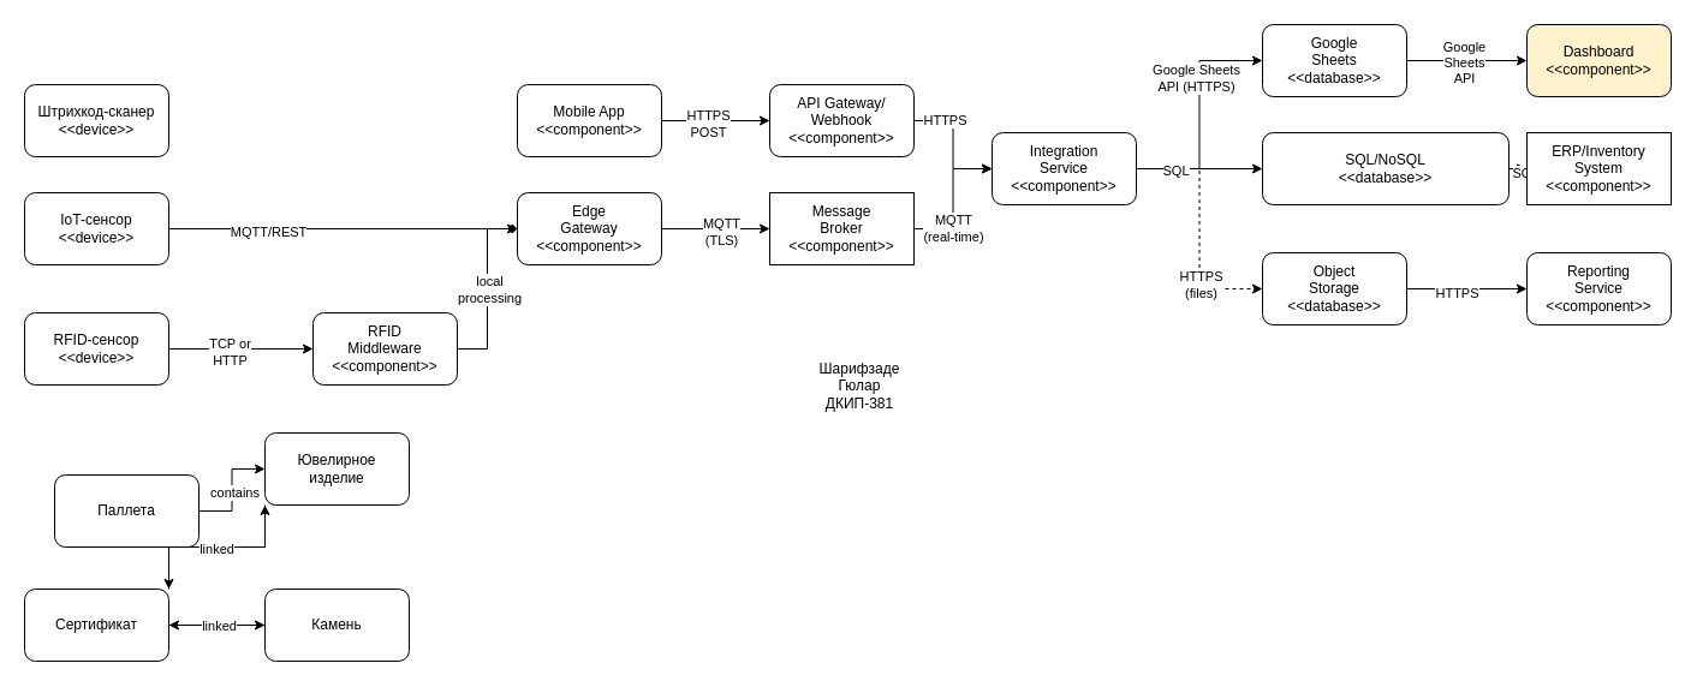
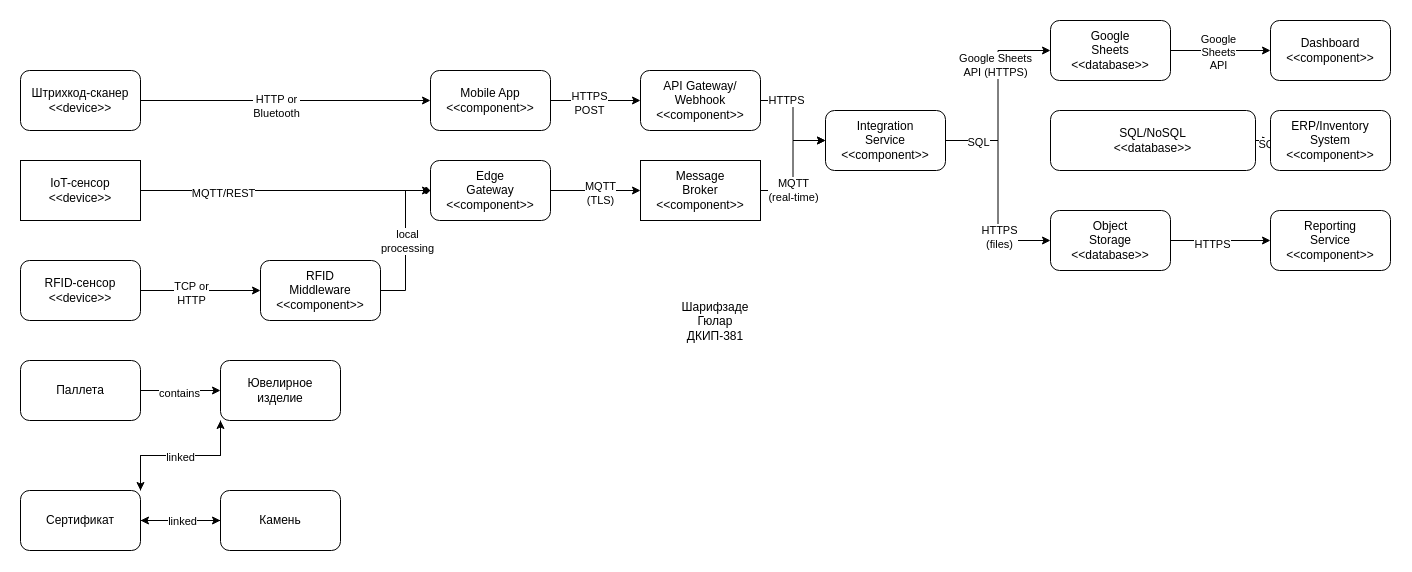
  <mxCell id="0" />
  <mxCell id="1" parent="0" />
  <mxCell id="2" value="" style="edgeStyle=orthogonalEdgeStyle;rounded=0;orthogonalLoop=1;jettySize=auto;html=1;" edge="1" parent="1" source="4" target="7"><mxGeometry relative="1" as="geometry" /></mxCell>
  <mxCell id="3" style="edgeStyle=orthogonalEdgeStyle;rounded=0;orthogonalLoop=1;jettySize=auto;html=1;exitX=1;exitY=0;exitDx=0;exitDy=0;entryX=0;entryY=1;entryDx=0;entryDy=0;" edge="1" parent="1" source="4" target="56"><mxGeometry relative="1" as="geometry" /></mxCell>
  <mxCell id="4" value="Сертификат" style="rounded=1;whiteSpace=wrap;html=1;" vertex="1" parent="1"><mxGeometry x="20" y="490" width="120" height="60" as="geometry" /></mxCell>
  <mxCell id="5" value="" style="edgeStyle=orthogonalEdgeStyle;rounded=0;orthogonalLoop=1;jettySize=auto;html=1;" edge="1" parent="1" source="7" target="4"><mxGeometry relative="1" as="geometry" /></mxCell>
  <mxCell id="6" value="linked" style="edgeLabel;html=1;align=center;verticalAlign=middle;resizable=0;points=[];" vertex="1" connectable="0" parent="5"><mxGeometry x="-0.035" relative="1" as="geometry"><mxPoint as="offset" /></mxGeometry></mxCell>
  <mxCell id="7" value="Камень" style="rounded=1;whiteSpace=wrap;html=1;" vertex="1" parent="1"><mxGeometry x="220" y="490" width="120" height="60" as="geometry" /></mxCell>
+ <mxCell id="8" style="edgeStyle=orthogonalEdgeStyle;rounded=0;orthogonalLoop=1;jettySize=auto;html=1;exitX=1;exitY=0.5;exitDx=0;exitDy=0;entryX=0;entryY=0.5;entryDx=0;entryDy=0;" edge="1" parent="1" source="10" target="19"><mxGeometry relative="1" as="geometry" /></mxCell>
+ <mxCell id="9" value="HTTP or&lt;div&gt;Bluetooth&lt;/div&gt;" style="edgeLabel;html=1;align=center;verticalAlign=middle;resizable=0;points=[];" vertex="1" connectable="0" parent="8"><mxGeometry x="-0.067" y="-5" relative="1" as="geometry"><mxPoint as="offset" /></mxGeometry></mxCell>
  <mxCell id="10" value="Штрихкод-сканер&lt;div&gt;&amp;lt;&amp;lt;device&amp;gt;&amp;gt;&lt;/div&gt;" style="rounded=1;whiteSpace=wrap;html=1;" vertex="1" parent="1"><mxGeometry x="20" y="70" width="120" height="60" as="geometry" /></mxCell>
  <mxCell id="11" style="edgeStyle=orthogonalEdgeStyle;rounded=0;orthogonalLoop=1;jettySize=auto;html=1;exitX=1;exitY=0.5;exitDx=0;exitDy=0;endArrow=diamond;" edge="1" parent="1" source="13" target="25"><mxGeometry relative="1" as="geometry" /></mxCell>
  <mxCell id="12" value="MQTT/REST" style="edgeLabel;html=1;align=center;verticalAlign=middle;resizable=0;points=[];" vertex="1" connectable="0" parent="11"><mxGeometry x="-0.436" y="-2" relative="1" as="geometry"><mxPoint as="offset" /></mxGeometry></mxCell>
- <mxCell id="13" value="IoT-сенсор&lt;div&gt;&amp;lt;&amp;lt;device&amp;gt;&amp;gt;&lt;/div&gt;" style="rounded=1;whiteSpace=wrap;html=1;" vertex="1" parent="1"><mxGeometry x="20" y="160" width="120" height="60" as="geometry" /></mxCell>
+ <mxCell id="13" value="IoT-сенсор&lt;div&gt;&amp;lt;&amp;lt;device&amp;gt;&amp;gt;&lt;/div&gt;" style="whiteSpace=wrap;html=1;rounded=0;" vertex="1" parent="1"><mxGeometry x="20" y="160" width="120" height="60" as="geometry" /></mxCell>
  <mxCell id="14" style="edgeStyle=orthogonalEdgeStyle;rounded=0;orthogonalLoop=1;jettySize=auto;html=1;exitX=1;exitY=0.5;exitDx=0;exitDy=0;entryX=0;entryY=0.5;entryDx=0;entryDy=0;" edge="1" parent="1" source="16" target="22"><mxGeometry relative="1" as="geometry" /></mxCell>
  <mxCell id="15" value="TCP or&lt;div&gt;HTTP&lt;/div&gt;" style="edgeLabel;html=1;align=center;verticalAlign=middle;resizable=0;points=[];" vertex="1" connectable="0" parent="14"><mxGeometry x="-0.17" y="-2" relative="1" as="geometry"><mxPoint as="offset" /></mxGeometry></mxCell>
  <mxCell id="16" value="RFID-сенсор&lt;div&gt;&amp;lt;&amp;lt;device&amp;gt;&amp;gt;&lt;/div&gt;" style="rounded=1;whiteSpace=wrap;html=1;" vertex="1" parent="1"><mxGeometry x="20" y="260" width="120" height="60" as="geometry" /></mxCell>
  <mxCell id="17" value="" style="edgeStyle=orthogonalEdgeStyle;rounded=0;orthogonalLoop=1;jettySize=auto;html=1;" edge="1" parent="1" source="19" target="28"><mxGeometry relative="1" as="geometry" /></mxCell>
  <mxCell id="18" value="HTTPS&lt;div&gt;POST&lt;/div&gt;" style="edgeLabel;html=1;align=center;verticalAlign=middle;resizable=0;points=[];" vertex="1" connectable="0" parent="17"><mxGeometry x="-0.16" y="-2" relative="1" as="geometry"><mxPoint as="offset" /></mxGeometry></mxCell>
  <mxCell id="19" value="Mobile App&lt;div&gt;&amp;lt;&amp;lt;component&amp;gt;&amp;gt;&lt;/div&gt;" style="rounded=1;whiteSpace=wrap;html=1;" vertex="1" parent="1"><mxGeometry x="430" y="70" width="120" height="60" as="geometry" /></mxCell>
  <mxCell id="20" style="edgeStyle=orthogonalEdgeStyle;rounded=0;orthogonalLoop=1;jettySize=auto;html=1;exitX=1;exitY=0.5;exitDx=0;exitDy=0;entryX=0;entryY=0.5;entryDx=0;entryDy=0;" edge="1" parent="1" source="22" target="25"><mxGeometry relative="1" as="geometry" /></mxCell>
  <mxCell id="21" value="local&lt;div&gt;processing&lt;/div&gt;" style="edgeLabel;html=1;align=center;verticalAlign=middle;resizable=0;points=[];" vertex="1" connectable="0" parent="20"><mxGeometry y="-1" relative="1" as="geometry"><mxPoint as="offset" /></mxGeometry></mxCell>
  <mxCell id="22" value="RFID&lt;div&gt;Middleware&lt;/div&gt;&lt;div&gt;&amp;lt;&amp;lt;component&amp;gt;&amp;gt;&lt;/div&gt;" style="rounded=1;whiteSpace=wrap;html=1;" vertex="1" parent="1"><mxGeometry x="260" y="260" width="120" height="60" as="geometry" /></mxCell>
  <mxCell id="23" value="" style="edgeStyle=orthogonalEdgeStyle;rounded=0;orthogonalLoop=1;jettySize=auto;html=1;" edge="1" parent="1" source="25" target="31"><mxGeometry relative="1" as="geometry" /></mxCell>
  <mxCell id="24" value="MQTT&lt;div&gt;(TLS)&lt;/div&gt;" style="edgeLabel;html=1;align=center;verticalAlign=middle;resizable=0;points=[];" vertex="1" connectable="0" parent="23"><mxGeometry x="0.084" y="-2" relative="1" as="geometry"><mxPoint as="offset" /></mxGeometry></mxCell>
  <mxCell id="25" value="Edge&lt;div&gt;Gateway&lt;/div&gt;&lt;div&gt;&amp;lt;&amp;lt;component&amp;gt;&amp;gt;&lt;/div&gt;" style="rounded=1;whiteSpace=wrap;html=1;" vertex="1" parent="1"><mxGeometry x="430" y="160" width="120" height="60" as="geometry" /></mxCell>
  <mxCell id="26" style="edgeStyle=orthogonalEdgeStyle;rounded=0;orthogonalLoop=1;jettySize=auto;html=1;exitX=1;exitY=0.5;exitDx=0;exitDy=0;entryX=0;entryY=0.5;entryDx=0;entryDy=0;" edge="1" parent="1" source="28" target="38"><mxGeometry relative="1" as="geometry" /></mxCell>
  <mxCell id="27" value="HTTPS" style="edgeLabel;html=1;align=center;verticalAlign=middle;resizable=0;points=[];" vertex="1" connectable="0" parent="26"><mxGeometry x="-0.52" y="1" relative="1" as="geometry"><mxPoint as="offset" /></mxGeometry></mxCell>
  <mxCell id="28" value="API Gateway/&lt;div&gt;Webhook&lt;/div&gt;&lt;div&gt;&amp;lt;&amp;lt;component&amp;gt;&amp;gt;&lt;/div&gt;" style="rounded=1;whiteSpace=wrap;html=1;" vertex="1" parent="1"><mxGeometry x="640" y="70" width="120" height="60" as="geometry" /></mxCell>
  <mxCell id="29" style="edgeStyle=orthogonalEdgeStyle;rounded=0;orthogonalLoop=1;jettySize=auto;html=1;exitX=1;exitY=0.5;exitDx=0;exitDy=0;entryX=0;entryY=0.5;entryDx=0;entryDy=0;" edge="1" parent="1" source="31" target="38"><mxGeometry relative="1" as="geometry" /></mxCell>
  <mxCell id="30" value="MQTT&lt;div&gt;(real-time)&lt;/div&gt;" style="edgeLabel;html=1;align=center;verticalAlign=middle;resizable=0;points=[];" vertex="1" connectable="0" parent="29"><mxGeometry x="-0.434" relative="1" as="geometry"><mxPoint as="offset" /></mxGeometry></mxCell>
  <mxCell id="31" value="Message&lt;div&gt;Broker&lt;/div&gt;&lt;div&gt;&amp;lt;&amp;lt;component&amp;gt;&amp;gt;&lt;/div&gt;" style="whiteSpace=wrap;html=1;rounded=0;" vertex="1" parent="1"><mxGeometry x="640" y="160" width="120" height="60" as="geometry" /></mxCell>
- <mxCell id="32" value="" style="edgeStyle=orthogonalEdgeStyle;rounded=0;orthogonalLoop=1;jettySize=auto;html=1;" edge="1" parent="1" source="38" target="44"><mxGeometry relative="1" as="geometry" /></mxCell>
  <mxCell id="33" style="edgeStyle=orthogonalEdgeStyle;rounded=0;orthogonalLoop=1;jettySize=auto;html=1;exitX=1;exitY=0.5;exitDx=0;exitDy=0;entryX=0;entryY=0.5;entryDx=0;entryDy=0;" edge="1" parent="1" source="38" target="41"><mxGeometry relative="1" as="geometry" /></mxCell>
  <mxCell id="34" value="Google Sheets&lt;div&gt;API (HTTPS)&lt;/div&gt;" style="edgeLabel;html=1;align=center;verticalAlign=middle;resizable=0;points=[];" vertex="1" connectable="0" parent="33"><mxGeometry x="0.311" y="3" relative="1" as="geometry"><mxPoint as="offset" /></mxGeometry></mxCell>
- <mxCell id="35" style="edgeStyle=orthogonalEdgeStyle;rounded=0;orthogonalLoop=1;jettySize=auto;html=1;exitX=1;exitY=0.5;exitDx=0;exitDy=0;entryX=0;entryY=0.5;entryDx=0;entryDy=0;dashed=1;" edge="1" parent="1" source="38" target="47"><mxGeometry relative="1" as="geometry" /></mxCell>
+ <mxCell id="35" style="edgeStyle=orthogonalEdgeStyle;rounded=0;orthogonalLoop=1;jettySize=auto;html=1;exitX=1;exitY=0.5;exitDx=0;exitDy=0;entryX=0;entryY=0.5;entryDx=0;entryDy=0;" edge="1" parent="1" source="38" target="47"><mxGeometry relative="1" as="geometry" /></mxCell>
  <mxCell id="36" value="SQL" style="edgeLabel;html=1;align=center;verticalAlign=middle;resizable=0;points=[];" vertex="1" connectable="0" parent="35"><mxGeometry x="-0.686" y="-1" relative="1" as="geometry"><mxPoint as="offset" /></mxGeometry></mxCell>
  <mxCell id="37" value="HTTPS&lt;div&gt;(files)&lt;/div&gt;" style="edgeLabel;html=1;align=center;verticalAlign=middle;resizable=0;points=[];" vertex="1" connectable="0" parent="35"><mxGeometry x="0.453" y="1" relative="1" as="geometry"><mxPoint as="offset" /></mxGeometry></mxCell>
  <mxCell id="38" value="Integration&lt;div&gt;Service&lt;/div&gt;&lt;div&gt;&amp;lt;&amp;lt;component&amp;gt;&amp;gt;&lt;/div&gt;" style="rounded=1;whiteSpace=wrap;html=1;" vertex="1" parent="1"><mxGeometry x="825" y="110" width="120" height="60" as="geometry" /></mxCell>
  <mxCell id="39" value="" style="edgeStyle=orthogonalEdgeStyle;rounded=0;orthogonalLoop=1;jettySize=auto;html=1;" edge="1" parent="1" source="41" target="48"><mxGeometry relative="1" as="geometry" /></mxCell>
  <mxCell id="40" value="Google&lt;div&gt;Sheets&lt;/div&gt;&lt;div&gt;API&lt;/div&gt;" style="edgeLabel;html=1;align=center;verticalAlign=middle;resizable=0;points=[];" vertex="1" connectable="0" parent="39"><mxGeometry x="-0.064" y="-1" relative="1" as="geometry"><mxPoint as="offset" /></mxGeometry></mxCell>
  <mxCell id="41" value="Google&lt;div&gt;Sheets&lt;/div&gt;&lt;div&gt;&amp;lt;&amp;lt;database&amp;gt;&amp;gt;&lt;/div&gt;" style="rounded=1;whiteSpace=wrap;html=1;" vertex="1" parent="1"><mxGeometry x="1050" y="20" width="120" height="60" as="geometry" /></mxCell>
  <mxCell id="42" value="" style="edgeStyle=orthogonalEdgeStyle;rounded=0;orthogonalLoop=1;jettySize=auto;html=1;" edge="1" parent="1" source="44" target="49"><mxGeometry relative="1" as="geometry" /></mxCell>
  <mxCell id="43" value="SQL" style="edgeLabel;html=1;align=center;verticalAlign=middle;resizable=0;points=[];" vertex="1" connectable="0" parent="42"><mxGeometry x="-0.184" y="3" relative="1" as="geometry"><mxPoint as="offset" /></mxGeometry></mxCell>
  <mxCell id="44" value="SQL/NoSQL&lt;div&gt;&amp;lt;&amp;lt;database&amp;gt;&amp;gt;&lt;/div&gt;" style="rounded=1;whiteSpace=wrap;html=1;" vertex="1" parent="1"><mxGeometry x="1050" y="110" width="205" height="60" as="geometry" /></mxCell>
  <mxCell id="45" value="" style="edgeStyle=orthogonalEdgeStyle;rounded=0;orthogonalLoop=1;jettySize=auto;html=1;" edge="1" parent="1" source="47" target="50"><mxGeometry relative="1" as="geometry" /></mxCell>
  <mxCell id="46" value="HTTPS" style="edgeLabel;html=1;align=center;verticalAlign=middle;resizable=0;points=[];" vertex="1" connectable="0" parent="45"><mxGeometry x="-0.184" y="-3" relative="1" as="geometry"><mxPoint as="offset" /></mxGeometry></mxCell>
  <mxCell id="47" value="Object&lt;div&gt;Storage&lt;/div&gt;&lt;div&gt;&amp;lt;&amp;lt;database&amp;gt;&amp;gt;&lt;/div&gt;" style="rounded=1;whiteSpace=wrap;html=1;" vertex="1" parent="1"><mxGeometry x="1050" y="210" width="120" height="60" as="geometry" /></mxCell>
- <mxCell id="48" value="Dashboard&lt;div&gt;&amp;lt;&amp;lt;component&amp;gt;&amp;gt;&lt;/div&gt;" style="rounded=1;whiteSpace=wrap;html=1;fillColor=#fff2cc;" vertex="1" parent="1"><mxGeometry x="1270" y="20" width="120" height="60" as="geometry" /></mxCell>
- <mxCell id="49" value="ERP/Inventory&lt;div&gt;System&lt;/div&gt;&lt;div&gt;&amp;lt;&amp;lt;component&amp;gt;&amp;gt;&lt;/div&gt;" style="whiteSpace=wrap;html=1;rounded=0;" vertex="1" parent="1"><mxGeometry x="1270" y="110" width="120" height="60" as="geometry" /></mxCell>
+ <mxCell id="48" value="Dashboard&lt;div&gt;&amp;lt;&amp;lt;component&amp;gt;&amp;gt;&lt;/div&gt;" style="rounded=1;whiteSpace=wrap;html=1;" vertex="1" parent="1"><mxGeometry x="1270" y="20" width="120" height="60" as="geometry" /></mxCell>
+ <mxCell id="49" value="ERP/Inventory&lt;div&gt;System&lt;/div&gt;&lt;div&gt;&amp;lt;&amp;lt;component&amp;gt;&amp;gt;&lt;/div&gt;" style="rounded=1;whiteSpace=wrap;html=1;" vertex="1" parent="1"><mxGeometry x="1270" y="110" width="120" height="60" as="geometry" /></mxCell>
  <mxCell id="50" value="Reporting&lt;div&gt;Service&lt;/div&gt;&lt;div&gt;&amp;lt;&amp;lt;component&amp;gt;&amp;gt;&lt;/div&gt;" style="rounded=1;whiteSpace=wrap;html=1;" vertex="1" parent="1"><mxGeometry x="1270" y="210" width="120" height="60" as="geometry" /></mxCell>
  <mxCell id="51" value="" style="edgeStyle=orthogonalEdgeStyle;rounded=0;orthogonalLoop=1;jettySize=auto;html=1;" edge="1" parent="1" source="53" target="56"><mxGeometry relative="1" as="geometry" /></mxCell>
  <mxCell id="52" value="contains" style="edgeLabel;html=1;align=center;verticalAlign=middle;resizable=0;points=[];" vertex="1" connectable="0" parent="51"><mxGeometry x="-0.04" y="-2" relative="1" as="geometry"><mxPoint as="offset" /></mxGeometry></mxCell>
- <mxCell id="53" value="Паллета" style="rounded=1;whiteSpace=wrap;html=1;" vertex="1" parent="1"><mxGeometry x="45" y="395" width="120" height="60" as="geometry" /></mxCell>
+ <mxCell id="53" value="Паллета" style="rounded=1;whiteSpace=wrap;html=1;" vertex="1" parent="1"><mxGeometry x="20" y="360" width="120" height="60" as="geometry" /></mxCell>
  <mxCell id="54" style="edgeStyle=orthogonalEdgeStyle;rounded=0;orthogonalLoop=1;jettySize=auto;html=1;exitX=0;exitY=1;exitDx=0;exitDy=0;entryX=1;entryY=0;entryDx=0;entryDy=0;" edge="1" parent="1" source="56" target="4"><mxGeometry relative="1" as="geometry" /></mxCell>
  <mxCell id="55" value="linked" style="edgeLabel;html=1;align=center;verticalAlign=middle;resizable=0;points=[];" vertex="1" connectable="0" parent="54"><mxGeometry x="0.008" y="1" relative="1" as="geometry"><mxPoint as="offset" /></mxGeometry></mxCell>
  <mxCell id="56" value="Ювелирное&lt;div&gt;изделие&lt;/div&gt;" style="rounded=1;whiteSpace=wrap;html=1;" vertex="1" parent="1"><mxGeometry x="220" y="360" width="120" height="60" as="geometry" /></mxCell>
  <mxCell id="57" value="Шарифзаде&lt;div&gt;Гюлар&lt;/div&gt;&lt;div&gt;ДКИП-381&lt;/div&gt;" style="text;html=1;whiteSpace=wrap;strokeColor=none;fillColor=none;align=center;verticalAlign=middle;rounded=0;" vertex="1" parent="1"><mxGeometry x="600" y="320" width="230" as="geometry" /></mxCell>
